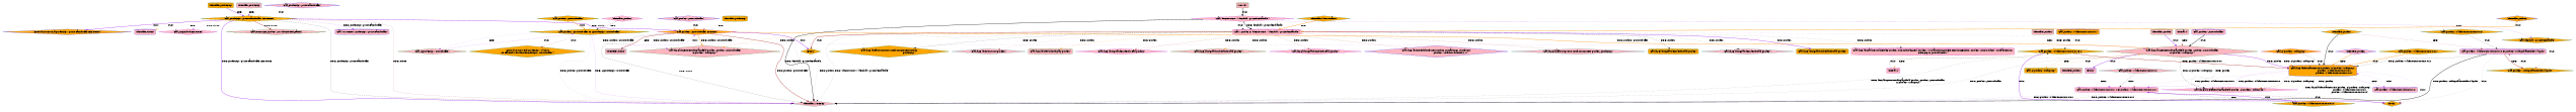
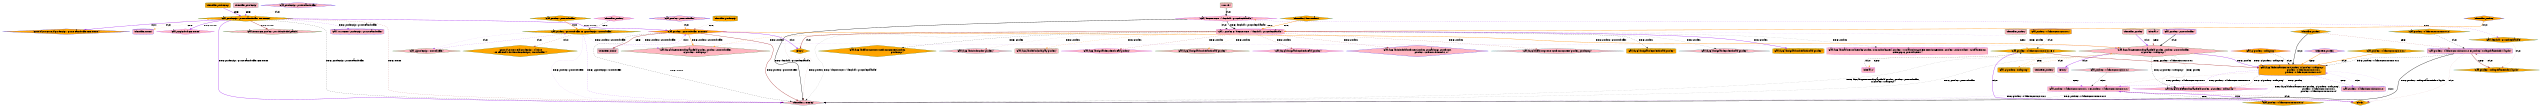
  digraph {
    node [color=darkgreen fillcolor=lightpink shape=diamond style=filled]
    edge [color=purple style=dotted]
    n1 [color=purple label="(Call,ps_dec->u4_fmt_conv_cur_row += ps_dec->u4_fmt_conv_num_rows)" shape=cylinder]
    n2 [color=teal label="(Identifier,WORD32)"]
    n3 [fillcolor=orange label="(Call,ps_dec->u4_fmt_conv_num_rows)"]
    n4 [color=teal fillcolor=orange label="(Block,)"]
    n5 [color=blue fillcolor=orange label="(Call,ih264d_format_convert(ps_dec, &(ps_dec->s_disp_op),\n                                  ps_dec->u4_fmt_conv_cur_row,\n                                  ps_dec->u4_fmt_conv_num_rows))" shape=cylinder]
    n6 [color=blue label="(Call,ps_dec->u4_fmt_conv_num_rows)" shape=cylinder]
    n7 [color=purple label="(Call,ih264d_release_display_field(ps_dec, &(ps_dec->s_disp_op)))"]
    n8 [label="(Call,ih264d_get_next_display_field(ps_dec, ps_dec->ps_out_buffer,\n &(ps_dec->s_disp_op)))"]
    n9 [color=teal fillcolor=orange label="(Call,&(ps_dec->s_disp_op))" shape=cylinder]
    n10 [color=blue label="(Block,)" shape=cylinder]
    n11 [color=purple label="(Call,* ps_dec = (dec_struct_t *)(dec_hdl->pv_codec_handle))" shape=cylinder]
    n12 [color=purple label="(Call,(dec_struct_t *)(dec_hdl->pv_codec_handle))"]
    n13 [color=teal label="(Call,ih264d_fill_output_struct_from_context(ps_dec, ps_dec_op))"]
    n14 [label="(Call,ih264d_get_next_display_field(ps_dec, ps_dec->ps_out_buffer,\n &(ps_dec->s_disp_op)))"]
    n15 [color=teal fillcolor=orange label="(Call,ih264d_signal_decode_thread(ps_dec))" shape=cylinder]
    n16 [color=teal label="(Call,ih264d_signal_decode_thread(ps_dec))"]
    n17 [fillcolor=orange label="(Call,ih264d_signal_bs_deblk_thread(ps_dec))" shape=cylinder]
    n18 [color=purple label="(Call,ih264d_mark_err_slice_skip(ps_dec, num_mb_skipped, ps_dec->u1_nal_unit_type == IDR_SLICE_NAL, ps_dec->ps_cur_slice->u2_frame_num,\n &temp_poc, prev_slice_err))" shape=cylinder]
    n19 [fillcolor=orange label="(Block,)"]
    n20 [fillcolor=orange label="(Call,ih264d_fill_output_struct_from_context(ps_dec,\n                                                           ps_dec_op))"]
-   n21 [color=teal label="(Call,ih264d_init_struct(ps_dec))"]
+   n21 [color=teal label="(Call,ih264d_init_decoder(ps_dec))"]
    n22 [label="(Call,ih264d_deblock_display(ps_dec))" shape=cylinder]
    n23 [color=purple label="(Call,ih264d_signal_decode_thread(ps_dec))"]
    n24 [label="(Call,ih264d_signal_bs_deblk_thread(ps_dec))"]
    n25 [color=purple label="(Call,ih264d_signal_decode_thread(ps_dec))"]
    n26 [color=blue label="(Call,ih264d_init_deblk_tfr_ctxt(ps_dec, ps_pad_mgr, ps_tfr_cxt,\n                                           ps_dec->u2_frm_wd_in_mbs, 0))"]
    n27 [color=teal fillcolor=orange label="(Call,dec_hdl->pv_codec_handle)"]
    n28 [color=teal fillcolor=orange label="(Call,ps_dec->s_disp_frame_info.u4_y_ht)"]
    n29 [fillcolor=orange label="(Call,ps_dec->ps_out_buffer = &ps_dec_ip->s_out_buffer)"]
    n30 [fillcolor=orange label="(ControlStructure,if(ps_dec_ip->u4_size\n >= offsetof(ivd_video_decode_ip_t, s_out_buffer)))"]
    n31 [label="(Call,&ps_dec_ip->s_out_buffer)"]
    n32 [color=purple fillcolor=orange label="(Call,ps_dec->ps_out_buffer = NULL)"]
    n33 [color=teal label="(Identifier,NULL)" shape=cylinder]
    n34 [fillcolor=orange label="(Call,ps_dec_ip->pv_stream_buffer == NULL)"]
    n35 [color=blue label="(Identifier,NULL)" shape=cylinder]
    n36 [label="(Call,NULL == ps_dec->pu1_bits_buf_dynamic)"]
    n37 [color=blue label="(Call,(UWORD8*)ps_dec_ip->pv_stream_buffer)" shape=cylinder]
    n38 [color=blue fillcolor=orange label="(ControlStructure,if(ps_dec_ip->pv_stream_buffer == NULL))"]
    n39 [color=purple label="(Call,ps_pic_buf == NULL)"]
    n40 [fillcolor=orange label="(Call,ps_dec->u4_fmt_conv_cur_row = 0)"]
    n41 [color=purple label="(Literal,0)" shape=cylinder]
    n42 [color=blue label="(Call,ps_dec->u4_fmt_conv_num_rows = ps_dec->s_disp_frame_info.u4_y_ht)" shape=cylinder]
    n43 [color=purple label="(Identifier,ps_dec)"]
    n44 [label="(Identifier,ps_dec)" shape=cylinder]
    n45 [color=teal label="(Identifier,ps_dec_ip)" shape=cylinder]
    n46 [color=blue fillcolor=orange label="(Identifier,ps_dec)"]
    n47 [color=blue label="(Call,ps_dec_ip->pv_stream_buffer)"]
    n48 [color=teal fillcolor=orange label="(Identifier,i4_err_status)"]
    n49 [color=blue label="(Call,ps_dec->ps_out_buffer)" shape=cylinder]
    n50 [color=blue label="(Identifier,ps_dec)"]
    n51 [color=teal label="(Call,ps_dec->u4_fmt_conv_cur_row)"]
    n52 [label="(Identifier,ps_dec)" shape=cylinder]
    n53 [color=teal fillcolor=orange label="(Identifier,ps_dec_op)" shape=cylinder]
    n54 [label="(Identifier,ps_dec)" shape=cylinder]
    n55 [color=teal fillcolor=orange label="(Identifier,ps_dec)"]
    n56 [color=teal fillcolor=orange label="(Call,ps_dec->u4_fmt_conv_num_rows)"]
    n57 [color=teal fillcolor=orange label="(Identifier,ps_dec_ip)" shape=cylinder]
    n58 [color=teal label="(Literal,0)" shape=cylinder]
    n59 [color=blue label="(Call,ps_dec->ps_out_buffer)"]
    n60 [fillcolor=orange label="(Call,ps_dec->u4_fmt_conv_cur_row)"]
    n61 [color=purple fillcolor=orange label="(Call,&(ps_dec->s_disp_op))"]
    n62 [color=blue fillcolor=orange label="(Call,ps_dec->u4_fmt_conv_cur_row)" shape=cylinder]
    n63 [fillcolor=orange label="(Call,ps_dec->ps_out_buffer)"]
    1000157 [shape=cylinder]
    n1 -> n2 [color=black label="DDG: ps_dec->u4_fmt_conv_num_rows"]
    n1 -> n2 [label="DDG: ps_dec->u4_fmt_conv_cur_row"]
    n1 -> n3 [color=black label="CFG: " style=dashed]
    n1 -> n4 [color=brown label="AST: " style=dashed]
    n3 -> n1 [label="AST: " style=bold]
    n5 -> n1 [label="DDG: ps_dec->u4_fmt_conv_num_rows" style=dashed]
    n5 -> n1 [color=brown label="DDG: ps_dec->u4_fmt_conv_cur_row"]
    n5 -> n2 [label="DDG: ih264d_format_convert(ps_dec, &(ps_dec->s_disp_op),\n                                  ps_dec->u4_fmt_conv_cur_row,\n                                  ps_dec->u4_fmt_conv_num_rows)"]
    n5 -> n4 [label="AST: "]
    n5 -> n6 [label="CFG: " style=dashed]
    n5 -> n7 [color=darkorange label="DDG: ps_dec"]
    n5 -> n7 [color=brown label="DDG: &(ps_dec->s_disp_op)" style=dashed]
    n6 -> n5 [label="AST: "]
    n8 -> n2 [color=black label="DDG: ih264d_get_next_display_field(ps_dec, ps_dec->ps_out_buffer,\n &(ps_dec->s_disp_op))"]
    n8 -> n2 [color=black label="DDG: ps_dec->ps_out_buffer"]
    n8 -> n5 [label="DDG: ps_dec" style=bold]
    n8 -> n5 [color=darkorange label="DDG: &(ps_dec->s_disp_op)"]
    n8 -> n7 [color=black label="DDG: ps_dec"]
    n8 -> n7 [color=black label="DDG: &(ps_dec->s_disp_op)" style=dashed]
    n8 -> n9 [color=darkorange label="CFG: " style=dashed]
    n8 -> n10 [label="AST: " style=bold]
    n9 -> n8 [color=darkorange label="AST: " style=dashed]
    n11 -> n2 [color=brown label="DDG: ps_dec"]
    n11 -> n2 [color=black label="DDG: (dec_struct_t *)(dec_hdl->pv_codec_handle)"]
    n11 -> n8 [label="DDG: ps_dec"]
+   n11 -> n12 [color=darkorange label="CFG: "]
    n11 -> n13 [color=brown label="DDG: ps_dec" style=dashed]
    n11 -> n14 [color=darkorange label="DDG: ps_dec" style=dashed]
    n11 -> n15 [color=black label="DDG: ps_dec" style=dashed]
    n11 -> n16 [color=black label="DDG: ps_dec"]
    n11 -> n17 [label="DDG: ps_dec" style=bold]
    n11 -> n18 [color=black label="DDG: ps_dec"]
    n11 -> n19 [color=brown label="AST: " style=bold]
    n11 -> n20 [color=black label="DDG: ps_dec" style=dashed]
    n11 -> n21 [color=brown label="DDG: ps_dec"]
    n11 -> n22 [color=darkorange label="DDG: ps_dec" style=dashed]
    n11 -> n23 [color=brown label="DDG: ps_dec" style=dashed]
    n11 -> n24 [color=darkorange label="DDG: ps_dec"]
    n11 -> n25 [color=brown label="DDG: ps_dec" style=dashed]
    n11 -> n26 [color=brown label="DDG: ps_dec" style=dashed]
    n12 -> n2 [color=black label="DDG: dec_hdl->pv_codec_handle" style=bold]
    n12 -> n11 [color=black label="AST: "]
    n12 -> n11 [color=black label="DDG: dec_hdl->pv_codec_handle" style=bold]
    n12 -> n27 [label="CFG: " style=dashed]
    n27 -> n28 [color=brown label="AST: "]
    n28 -> n42 [color=brown label="AST: "]
    n29 -> n2 [label="DDG: ps_dec->ps_out_buffer"]
    n29 -> n2 [label="DDG: &ps_dec_ip->s_out_buffer" style=dashed]
    n29 -> n8 [label="DDG: ps_dec->ps_out_buffer"]
    n29 -> n14 [label="DDG: ps_dec->ps_out_buffer"]
    n29 -> n30 [color=brown label="AST: " style=dashed]
-   n29 -> n31 [label="CFG: "]
+   n29 -> n31 [label="AST: "]
    n31 -> n29 [label="AST: " style=dashed]
    n32 -> n2 [color=black label="DDG: NULL" style=dashed]
    n32 -> n2 [color=brown label="DDG: ps_dec->ps_out_buffer" style=bold]
    n32 -> n8 [color=darkorange label="DDG: ps_dec->ps_out_buffer" style=bold]
    n32 -> n14 [color=darkorange label="DDG: ps_dec->ps_out_buffer" style=bold]
    n32 -> n19 [label="AST: " style=bold]
    n32 -> n33 [color=brown label="CFG: " style=bold]
    n33 -> n32 [label="AST: " style=dashed]
    n34 -> n2 [color=brown label="DDG: NULL" style=dashed]
    n34 -> n2 [color=black label="DDG: ps_dec_ip->pv_stream_buffer" style=dashed]
    n34 -> n2 [label="DDG: ps_dec_ip->pv_stream_buffer == NULL" style=bold]
-   n34 -> n32 [label="CFG: NULL" style=bold]
+   n34 -> n32 [label="DDG: NULL" style=bold]
    n34 -> n35 [color=darkorange label="CFG: "]
    n34 -> n36 [color=brown label="DDG: NULL" style=bold]
    n34 -> n37 [label="DDG: ps_dec_ip->pv_stream_buffer" style=dashed]
    n34 -> n38 [label="AST: " style=bold]
-   n34 -> n39 [label="DDG: NULL"]
+   n34 -> n39 [label="DDG: NULL" style=bold]
    n35 -> n34 [color=darkorange label="AST: "]
    n40 -> n4 [label="AST: " style=bold]
    n40 -> n5 [color=brown label="DDG: ps_dec->u4_fmt_conv_cur_row" style=bold]
    n40 -> n41 [color=darkorange label="CFG: "]
    n41 -> n40 [color=black label="AST: " style=dashed]
    n42 -> n2 [color=black label="DDG: ps_dec->s_disp_frame_info.u4_y_ht" style=bold]
    n42 -> n4 [color=brown label="AST: "]
    n42 -> n5 [color=black label="DDG: ps_dec->u4_fmt_conv_num_rows" style=dashed]
    n42 -> n28 [color=brown label="CFG: " style=bold]
    n43 -> n29 [color=black label="CFG: " style=dashed]
    n44 -> n40 [color=darkorange label="CFG: "]
    n45 -> n34 [label="CFG: "]
    n46 -> n11 [color=darkorange label="AST: " style=bold]
    n47 -> n34 [color=darkorange label="AST: "]
    n48 -> n11 [color=darkorange label="CFG: " style=bold]
    n49 -> n8 [color=black label="AST: " style=bold]
    n50 -> n5 [color=darkorange label="CFG: " style=bold]
    n51 -> n1 [color=black label="AST: " style=dashed]
    n52 -> n1 [label="CFG: "]
    n53 -> n34 [label="CFG: " style=bold]
    n54 -> n8 [label="AST: " style=bold]
    n55 -> n5 [color=black label="AST: " style=bold]
    n55 -> n42 [color=brown label="CFG: " style=dashed]
    n56 -> n42 [color=black label="AST: " style=dashed]
    n57 -> n32 [color=brown label="CFG: "]
    n58 -> n8 [color=brown label="CFG: "]
    n59 -> n32 [color=darkorange label="AST: "]
    n60 -> n5 [color=darkorange label="AST: " style=bold]
    n61 -> n5 [color=black label="AST: " style=dashed]
    n62 -> n40 [color=black label="AST: "]
    n63 -> n29 [color=darkorange label="AST: " style=bold]
    1000157 -> n12 [color=black label="AST: " style=bold]
  }
